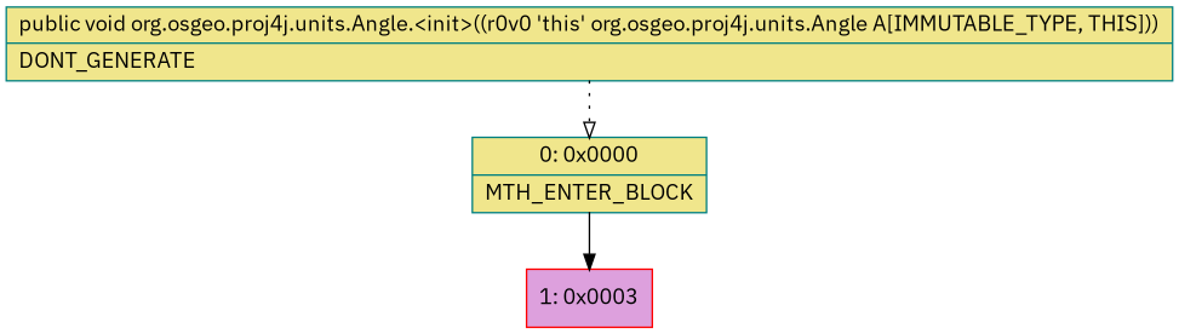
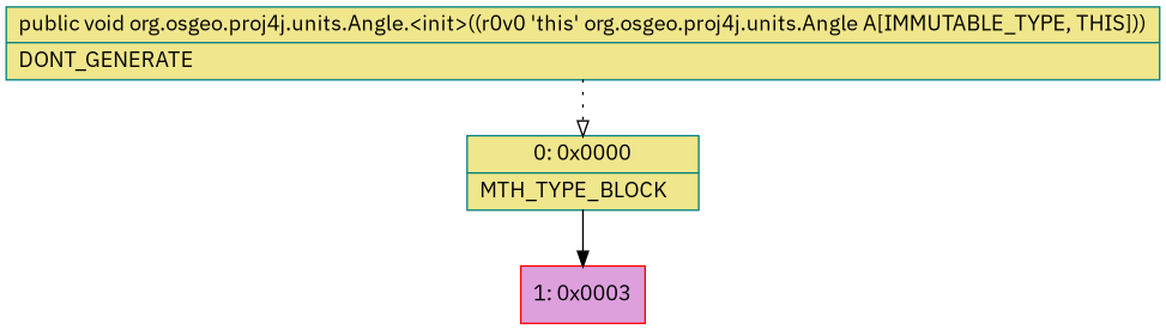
  digraph {
    fontname="IBM Plex Sans"
    node [color=teal shape=record style=filled fillcolor=khaki fontname="IBM Plex Sans"]
    edge [fontname="IBM Plex Sans"]
-   n1 [label="{0\:\ 0x0000|MTH_ENTER_BLOCK\l}"]
+   n1 [label="{0\:\ 0x0000|MTH_TYPE_BLOCK\l}"]
    n2 [color=red label="{1\:\ 0x0003}" fillcolor=plum]
    n3 [label="{public void org.osgeo.proj4j.units.Angle.\<init\>((r0v0 'this' org.osgeo.proj4j.units.Angle A[IMMUTABLE_TYPE, THIS]))  | DONT_GENERATE\l}"]
    subgraph cluster_1 {
      label="R(0)"
    }
    n1 -> n2 [style=solid arrowhead=normal]
    n3 -> n1 [style=dotted arrowhead=onormal]
  }
